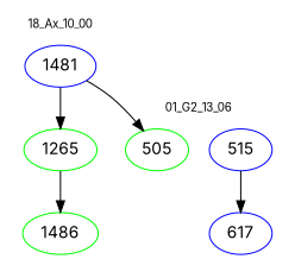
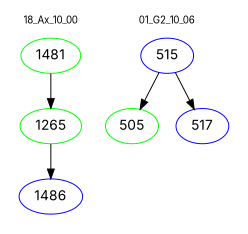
  digraph {
    fontname=Inter
    node [color=blue fontname=Inter]
    edge [color=black fontname=Inter]
-   n1 [label=1481]
+   n1 [color=green label=1481]
    n2 [color=green label=1265]
-   n3 [color=green label=1486]
+   n3 [label=1486]
    n4 [label=515]
    n5 [color=green label=505]
-   n6 [label=617]
+   n6 [label=517]
    subgraph cluster_1 {
      color=white
      fontsize=10
      label="18_Ax_10_00"
      n1
      n2
      n3
    }
    subgraph cluster_2 {
      color=white
      fontsize=10
-     label="01_G2_13_06"
+     label="01_G2_10_06"
      n4
      n5
      n6
    }
    n1 -> n2
    n2 -> n3
-   n1 -> n5
+   n4 -> n5
    n4 -> n6
  }
